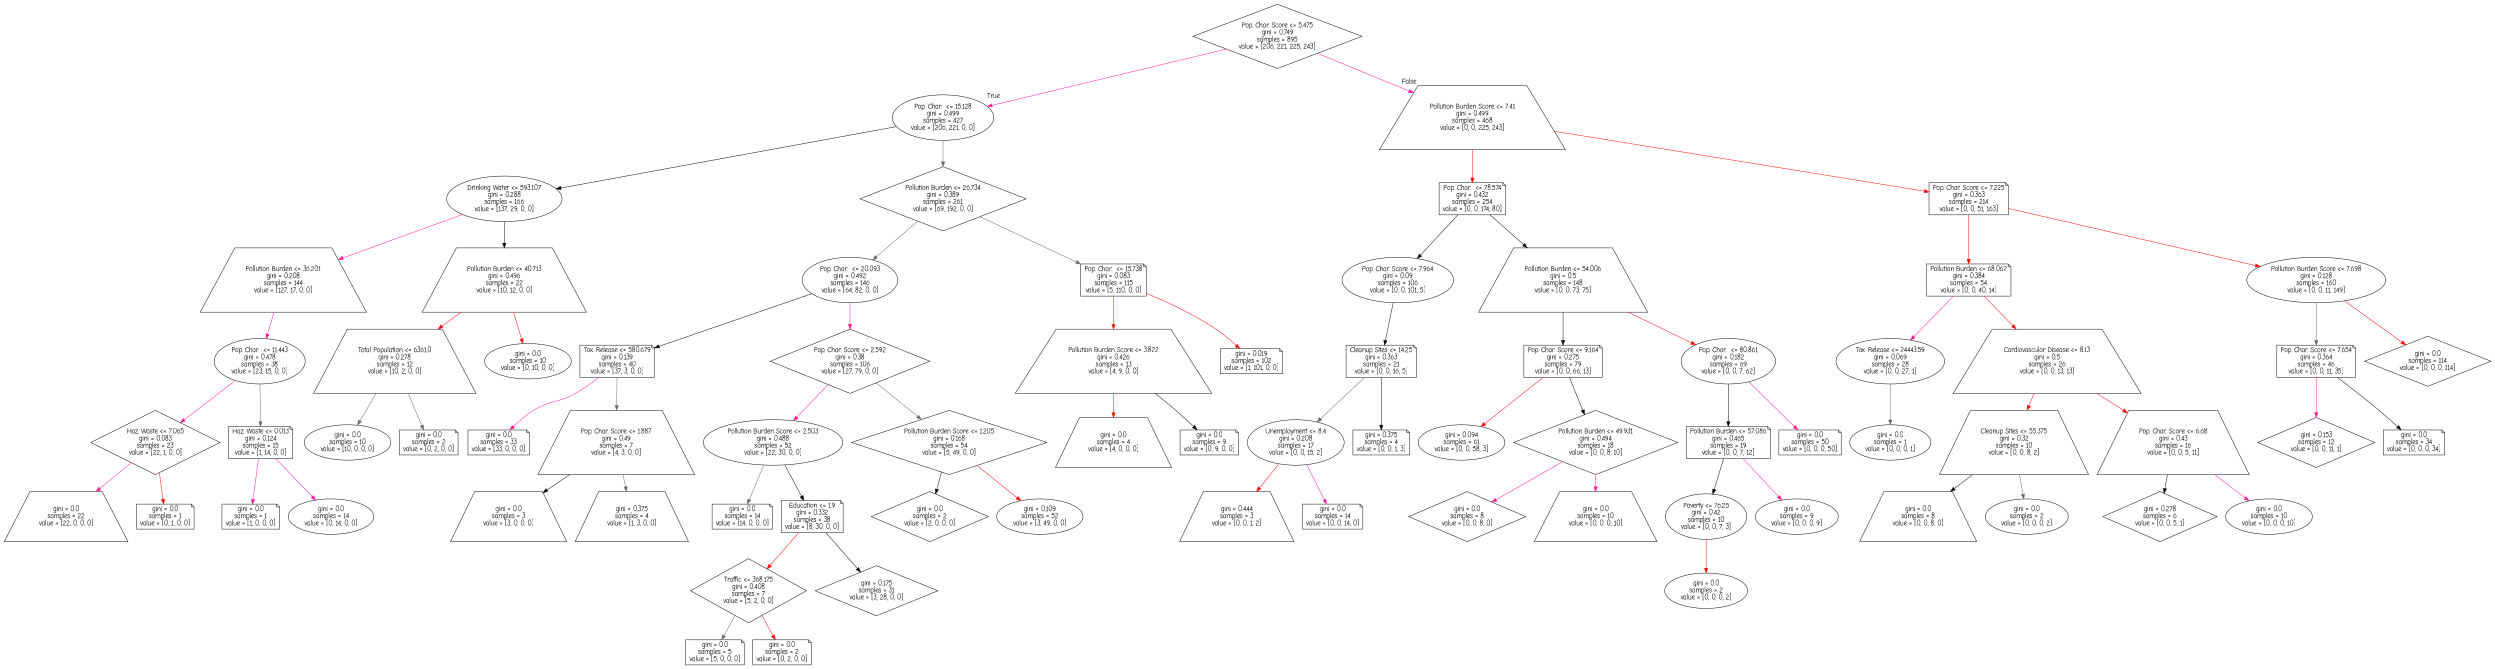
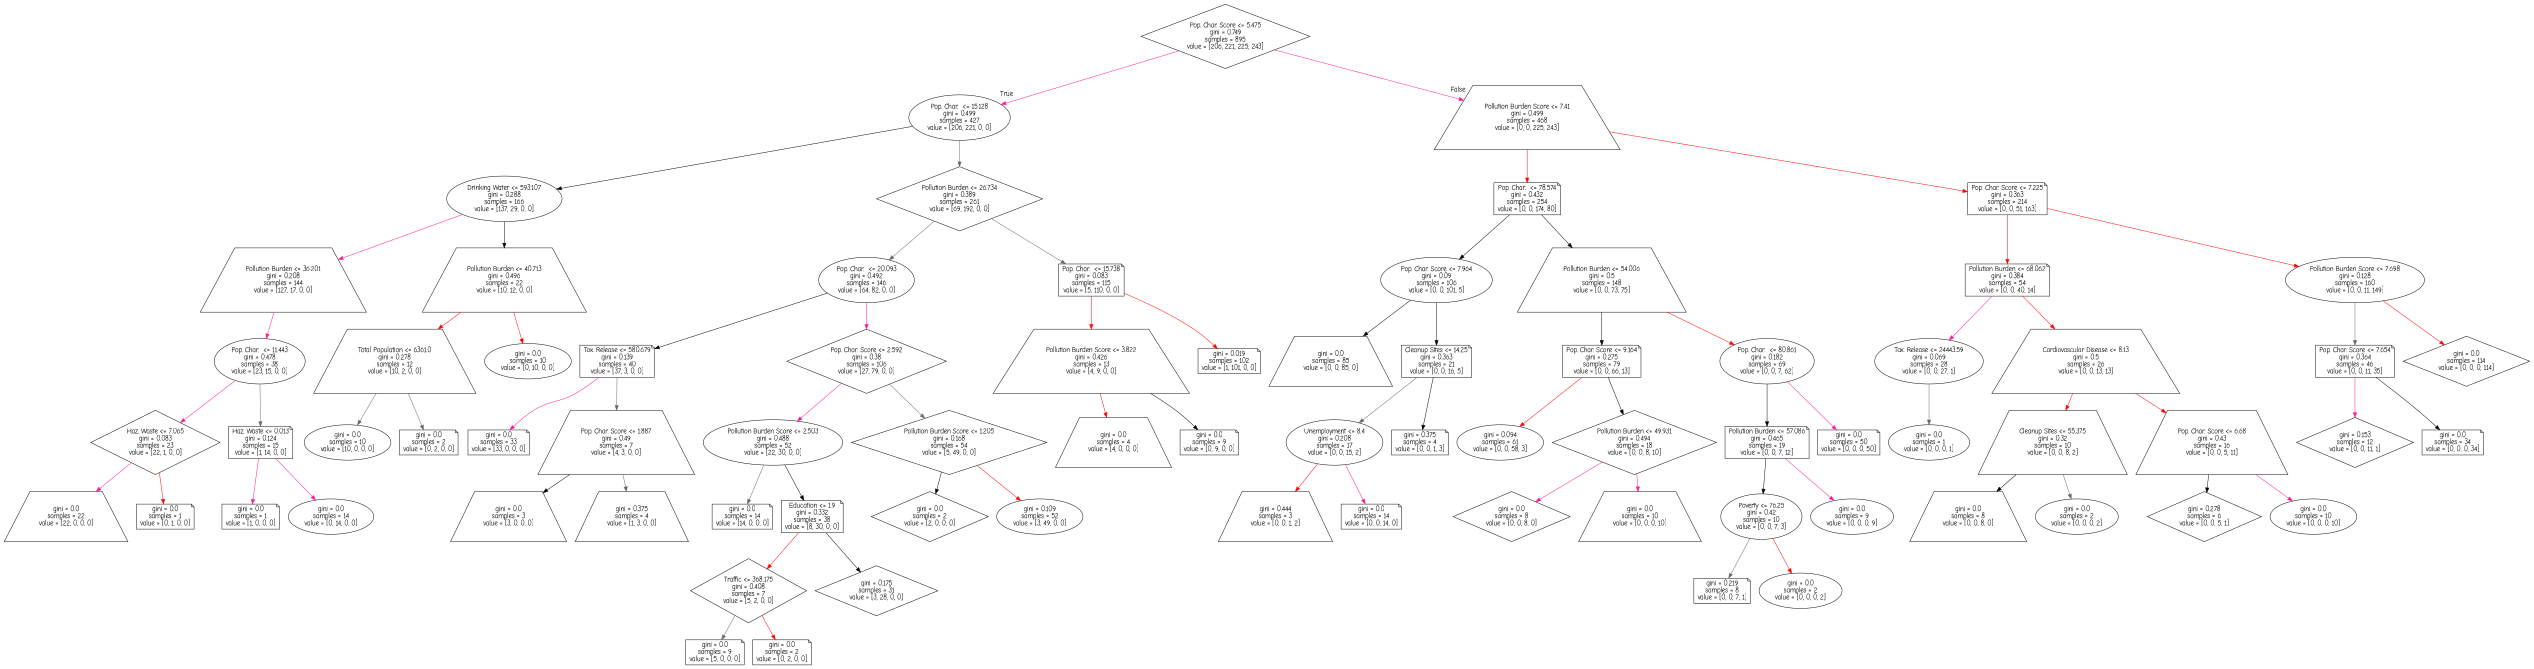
  digraph {
    fontname="Comic Neue"
    node [fontname="Comic Neue" shape=note]
    edge [color=red fontname="Comic Neue"]
    n1 [label="Pop. Char. Score <= 5.475\ngini = 0.749\nsamples = 895\nvalue = [206, 221, 225, 243]" shape=diamond]
    n2 [label="Pop. Char.  <= 15.128\ngini = 0.499\nsamples = 427\nvalue = [206, 221, 0, 0]" shape=ellipse]
    n3 [label="Pollution Burden Score <= 7.41\ngini = 0.499\nsamples = 468\nvalue = [0, 0, 225, 243]" shape=trapezium]
    n4 [label="Drinking Water <= 593.107\ngini = 0.288\nsamples = 166\nvalue = [137, 29, 0, 0]" shape=ellipse]
    n5 [label="Pollution Burden <= 26.734\ngini = 0.389\nsamples = 261\nvalue = [69, 192, 0, 0]" shape=diamond]
    n6 [label="Pop. Char.  <= 78.574\ngini = 0.432\nsamples = 254\nvalue = [0, 0, 174, 80]"]
    n7 [label="Pop. Char. Score <= 7.225\ngini = 0.363\nsamples = 214\nvalue = [0, 0, 51, 163]"]
    n8 [label="Pollution Burden <= 36.201\ngini = 0.208\nsamples = 144\nvalue = [127, 17, 0, 0]" shape=trapezium]
    n9 [label="Pollution Burden <= 40.713\ngini = 0.496\nsamples = 22\nvalue = [10, 12, 0, 0]" shape=trapezium]
    n10 [label="Pop. Char.  <= 20.093\ngini = 0.492\nsamples = 146\nvalue = [64, 82, 0, 0]" shape=ellipse]
    n11 [label="Pop. Char.  <= 15.738\ngini = 0.083\nsamples = 115\nvalue = [5, 110, 0, 0]"]
    n12 [label="Pop. Char.  <= 11.443\ngini = 0.478\nsamples = 38\nvalue = [23, 15, 0, 0]" shape=ellipse]
    n13 [label="Total Population <= 6361.0\ngini = 0.278\nsamples = 12\nvalue = [10, 2, 0, 0]" shape=trapezium]
    n14 [label="gini = 0.0\nsamples = 10\nvalue = [0, 10, 0, 0]" shape=ellipse]
    n15 [label="Haz. Waste <= 7.065\ngini = 0.083\nsamples = 23\nvalue = [22, 1, 0, 0]" shape=diamond]
    n16 [label="Haz. Waste <= 0.013\ngini = 0.124\nsamples = 15\nvalue = [1, 14, 0, 0]"]
    n17 [label="gini = 0.0\nsamples = 22\nvalue = [22, 0, 0, 0]" shape=trapezium]
    n18 [label="gini = 0.0\nsamples = 1\nvalue = [0, 1, 0, 0]"]
    n19 [label="gini = 0.0\nsamples = 1\nvalue = [1, 0, 0, 0]"]
    n20 [label="gini = 0.0\nsamples = 14\nvalue = [0, 14, 0, 0]" shape=ellipse]
    n21 [label="gini = 0.0\nsamples = 10\nvalue = [10, 0, 0, 0]" shape=ellipse]
    n22 [label="gini = 0.0\nsamples = 2\nvalue = [0, 2, 0, 0]"]
    n23 [label="Tox. Release <= 580.679\ngini = 0.139\nsamples = 40\nvalue = [37, 3, 0, 0]"]
    n24 [label="Pop. Char. Score <= 2.592\ngini = 0.38\nsamples = 106\nvalue = [27, 79, 0, 0]" shape=diamond]
    n25 [label="Pollution Burden Score <= 3.822\ngini = 0.426\nsamples = 13\nvalue = [4, 9, 0, 0]" shape=trapezium]
    n26 [label="gini = 0.019\nsamples = 102\nvalue = [1, 101, 0, 0]"]
    n27 [label="gini = 0.0\nsamples = 33\nvalue = [33, 0, 0, 0]"]
    n28 [label="Pop. Char. Score <= 1.887\ngini = 0.49\nsamples = 7\nvalue = [4, 3, 0, 0]" shape=trapezium]
    n29 [label="Pollution Burden Score <= 2.503\ngini = 0.488\nsamples = 52\nvalue = [22, 30, 0, 0]" shape=ellipse]
    n30 [label="Pollution Burden Score <= 1.205\ngini = 0.168\nsamples = 54\nvalue = [5, 49, 0, 0]" shape=diamond]
    n31 [label="gini = 0.0\nsamples = 3\nvalue = [3, 0, 0, 0]" shape=trapezium]
    n32 [label="gini = 0.375\nsamples = 4\nvalue = [1, 3, 0, 0]" shape=trapezium]
    n33 [label="gini = 0.0\nsamples = 14\nvalue = [14, 0, 0, 0]"]
    n34 [label="Education <= 1.9\ngini = 0.332\nsamples = 38\nvalue = [8, 30, 0, 0]"]
    n35 [label="gini = 0.0\nsamples = 2\nvalue = [2, 0, 0, 0]" shape=diamond]
    n36 [label="gini = 0.109\nsamples = 52\nvalue = [3, 49, 0, 0]" shape=ellipse]
    n37 [label="Traffic <= 368.175\ngini = 0.408\nsamples = 7\nvalue = [5, 2, 0, 0]" shape=diamond]
    n38 [label="gini = 0.175\nsamples = 31\nvalue = [3, 28, 0, 0]" shape=diamond]
-   n39 [label="gini = 0.0\nsamples = 5\nvalue = [5, 0, 0, 0]"]
+   n39 [label="gini = 0.0\nsamples = 9\nvalue = [5, 0, 0, 0]"]
    n40 [label="gini = 0.0\nsamples = 2\nvalue = [0, 2, 0, 0]"]
    n41 [label="gini = 0.0\nsamples = 4\nvalue = [4, 0, 0, 0]" shape=trapezium]
    n42 [label="gini = 0.0\nsamples = 9\nvalue = [0, 9, 0, 0]"]
    n43 [label="Pop. Char. Score <= 7.964\ngini = 0.09\nsamples = 106\nvalue = [0, 0, 101, 5]" shape=ellipse]
    n44 [label="Pollution Burden <= 54.006\ngini = 0.5\nsamples = 148\nvalue = [0, 0, 73, 75]" shape=trapezium]
    n45 [label="Pollution Burden <= 68.062\ngini = 0.384\nsamples = 54\nvalue = [0, 0, 40, 14]"]
    n46 [label="Pollution Burden Score <= 7.698\ngini = 0.128\nsamples = 160\nvalue = [0, 0, 11, 149]" shape=ellipse]
+   n47 [label="gini = 0.0\nsamples = 85\nvalue = [0, 0, 85, 0]" shape=trapezium]
    n48 [label="Cleanup Sites <= 14.25\ngini = 0.363\nsamples = 21\nvalue = [0, 0, 16, 5]"]
    n49 [label="Pop. Char. Score <= 9.164\ngini = 0.275\nsamples = 79\nvalue = [0, 0, 66, 13]"]
    n50 [label="Pop. Char.  <= 80.861\ngini = 0.182\nsamples = 69\nvalue = [0, 0, 7, 62]" shape=ellipse]
    n51 [label="Unemployment <= 8.4\ngini = 0.208\nsamples = 17\nvalue = [0, 0, 15, 2]" shape=ellipse]
    n52 [label="gini = 0.375\nsamples = 4\nvalue = [0, 0, 1, 3]"]
    n53 [label="gini = 0.444\nsamples = 3\nvalue = [0, 0, 1, 2]" shape=trapezium]
    n54 [label="gini = 0.0\nsamples = 14\nvalue = [0, 0, 14, 0]"]
    n55 [label="gini = 0.094\nsamples = 61\nvalue = [0, 0, 58, 3]" shape=ellipse]
    n56 [label="Pollution Burden <= 49.931\ngini = 0.494\nsamples = 18\nvalue = [0, 0, 8, 10]" shape=diamond]
    n57 [label="Pollution Burden <= 57.086\ngini = 0.465\nsamples = 19\nvalue = [0, 0, 7, 12]"]
    n58 [label="gini = 0.0\nsamples = 50\nvalue = [0, 0, 0, 50]"]
    n59 [label="gini = 0.0\nsamples = 8\nvalue = [0, 0, 8, 0]" shape=diamond]
    n60 [label="gini = 0.0\nsamples = 10\nvalue = [0, 0, 0, 10]" shape=trapezium]
    n61 [label="Poverty <= 76.25\ngini = 0.42\nsamples = 10\nvalue = [0, 0, 7, 3]" shape=ellipse]
    n62 [label="gini = 0.0\nsamples = 9\nvalue = [0, 0, 0, 9]" shape=ellipse]
+   n63 [label="gini = 0.219\nsamples = 8\nvalue = [0, 0, 7, 1]"]
    n64 [label="gini = 0.0\nsamples = 2\nvalue = [0, 0, 0, 2]" shape=ellipse]
    n65 [label="Tox. Release <= 24443.59\ngini = 0.069\nsamples = 28\nvalue = [0, 0, 27, 1]" shape=ellipse]
    n66 [label="Cardiovascular Disease <= 8.13\ngini = 0.5\nsamples = 26\nvalue = [0, 0, 13, 13]" shape=trapezium]
    n67 [label="Pop. Char. Score <= 7.654\ngini = 0.364\nsamples = 46\nvalue = [0, 0, 11, 35]"]
    n68 [label="gini = 0.0\nsamples = 114\nvalue = [0, 0, 0, 114]" shape=diamond]
    n69 [label="gini = 0.0\nsamples = 1\nvalue = [0, 0, 0, 1]" shape=ellipse]
    n70 [label="Cleanup Sites <= 55.375\ngini = 0.32\nsamples = 10\nvalue = [0, 0, 8, 2]" shape=trapezium]
    n71 [label="Pop. Char. Score <= 6.68\ngini = 0.43\nsamples = 16\nvalue = [0, 0, 5, 11]" shape=trapezium]
    n72 [label="gini = 0.0\nsamples = 8\nvalue = [0, 0, 8, 0]" shape=trapezium]
    n73 [label="gini = 0.0\nsamples = 2\nvalue = [0, 0, 0, 2]" shape=ellipse]
    n74 [label="gini = 0.278\nsamples = 6\nvalue = [0, 0, 5, 1]" shape=diamond]
    n75 [label="gini = 0.0\nsamples = 10\nvalue = [0, 0, 0, 10]" shape=ellipse]
    n76 [label="gini = 0.153\nsamples = 12\nvalue = [0, 0, 11, 1]" shape=diamond]
    n77 [label="gini = 0.0\nsamples = 34\nvalue = [0, 0, 0, 34]"]
    n1 -> n2 [color=deeppink headlabel=True labelangle=45 labeldistance=2.5]
    n1 -> n3 [color=deeppink headlabel=False labelangle=-45 labeldistance=2.5]
    n2 -> n4 [color=black]
    n2 -> n5 [color=gray40]
    n3 -> n6
    n3 -> n7
    n4 -> n8 [color=deeppink]
    n4 -> n9 [color=black]
    n5 -> n10 [color=gray40]
    n5 -> n11 [color=gray40]
    n6 -> n43 [color=black]
    n6 -> n44 [color=black]
    n7 -> n45
    n7 -> n46
    n8 -> n12 [color=deeppink]
    n9 -> n13
    n9 -> n14
    n10 -> n23 [color=black]
    n10 -> n24 [color=deeppink]
    n11 -> n25
    n11 -> n26
    n12 -> n15 [color=deeppink]
    n12 -> n16 [color=gray40]
    n13 -> n21 [color=gray40]
    n13 -> n22 [color=gray40]
    n15 -> n17 [color=deeppink]
    n15 -> n18
    n16 -> n19 [color=deeppink]
    n16 -> n20 [color=deeppink]
    n23 -> n27 [color=deeppink]
    n23 -> n28 [color=gray40]
    n24 -> n29 [color=deeppink]
    n24 -> n30 [color=gray40]
    n25 -> n41
    n25 -> n42 [color=black]
    n28 -> n31 [color=black]
    n28 -> n32 [color=gray40]
    n29 -> n33 [color=gray40]
    n29 -> n34 [color=black]
    n30 -> n35 [color=black]
    n30 -> n36
    n34 -> n37
    n34 -> n38 [color=black]
    n37 -> n39 [color=gray40]
    n37 -> n40
+   n43 -> n47 [color=black]
    n43 -> n48 [color=black]
    n44 -> n49 [color=black]
    n44 -> n50
    n45 -> n65 [color=deeppink]
    n45 -> n66
    n46 -> n67 [color=gray40]
    n46 -> n68
    n48 -> n51 [color=gray40]
    n48 -> n52 [color=black]
    n49 -> n55
    n49 -> n56 [color=black]
    n50 -> n57 [color=black]
    n50 -> n58 [color=deeppink]
    n51 -> n53
    n51 -> n54 [color=deeppink]
    n56 -> n59 [color=deeppink]
    n56 -> n60 [color=deeppink]
    n57 -> n61 [color=black]
    n57 -> n62 [color=deeppink]
+   n61 -> n63 [color=gray40]
    n61 -> n64
    n65 -> n69 [color=gray40]
    n66 -> n70
    n66 -> n71
    n67 -> n76 [color=deeppink]
    n67 -> n77 [color=black]
    n70 -> n72 [color=black]
    n70 -> n73 [color=gray40]
    n71 -> n74 [color=black]
    n71 -> n75 [color=deeppink]
  }
